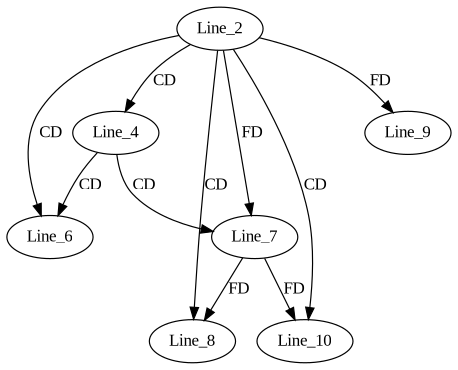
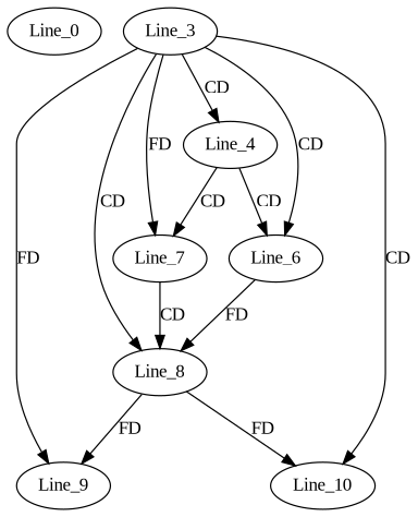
  digraph {
    fontname="Liberation Serif"
    node [fontname="Liberation Serif"]
    edge [fontname="Liberation Serif"]
-   Line_3 [label=Line_2]
+   Line_0
+   Line_3
    Line_4
    Line_6
    Line_7
    Line_8
    Line_9
    n8 [label=Line_10]
    Line_3 -> Line_4 [label=CD]
    Line_3 -> Line_6 [label=CD]
    Line_3 -> Line_7 [label=FD]
    Line_3 -> Line_8 [label=CD]
    Line_3 -> Line_9 [label=FD]
    Line_3 -> n8 [label=CD]
    Line_4 -> Line_6 [label=CD]
    Line_4 -> Line_7 [label=CD]
-   Line_7 -> Line_8 [label=FD]
-   Line_7 -> n8 [label=FD]
+   Line_6 -> Line_8 [label=FD]
+   Line_7 -> Line_8 [label=CD]
+   Line_8 -> Line_9 [label=FD]
+   Line_8 -> n8 [label=FD]
  }
